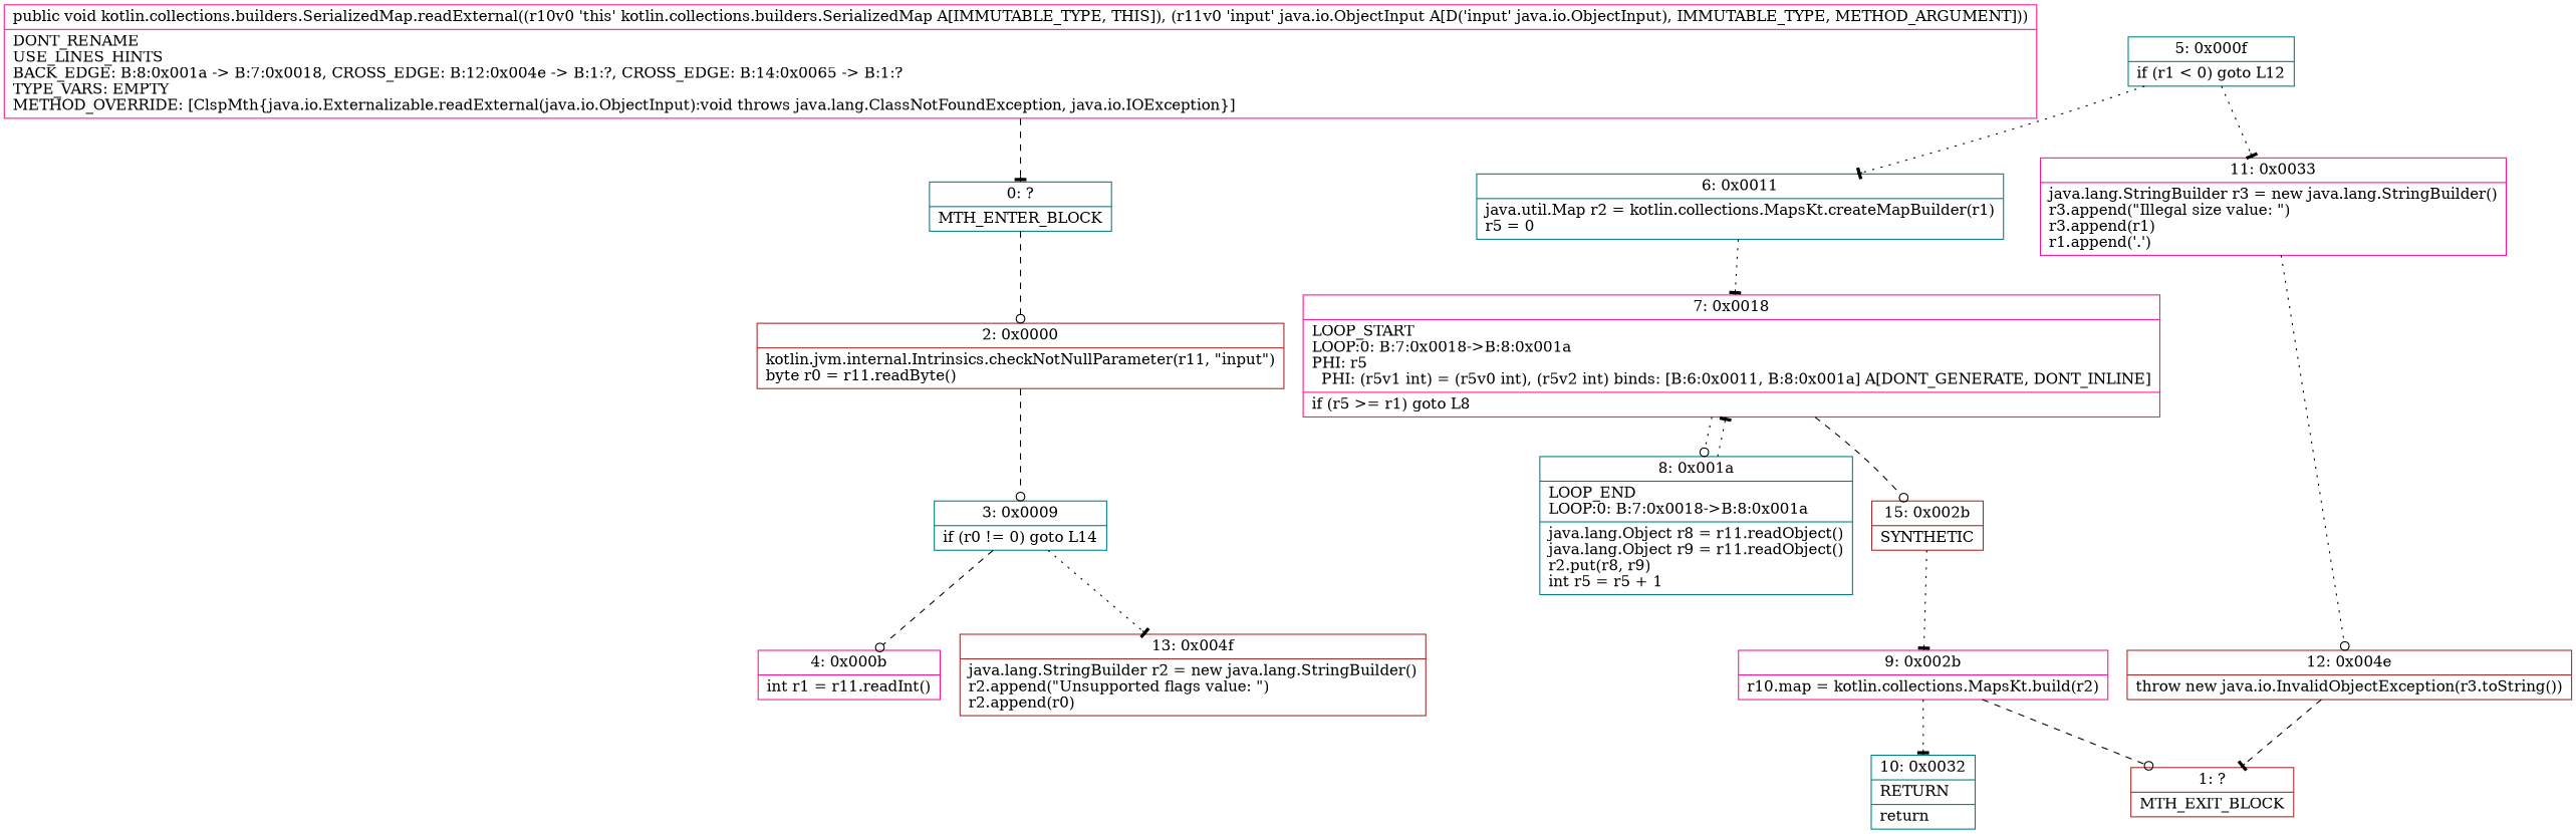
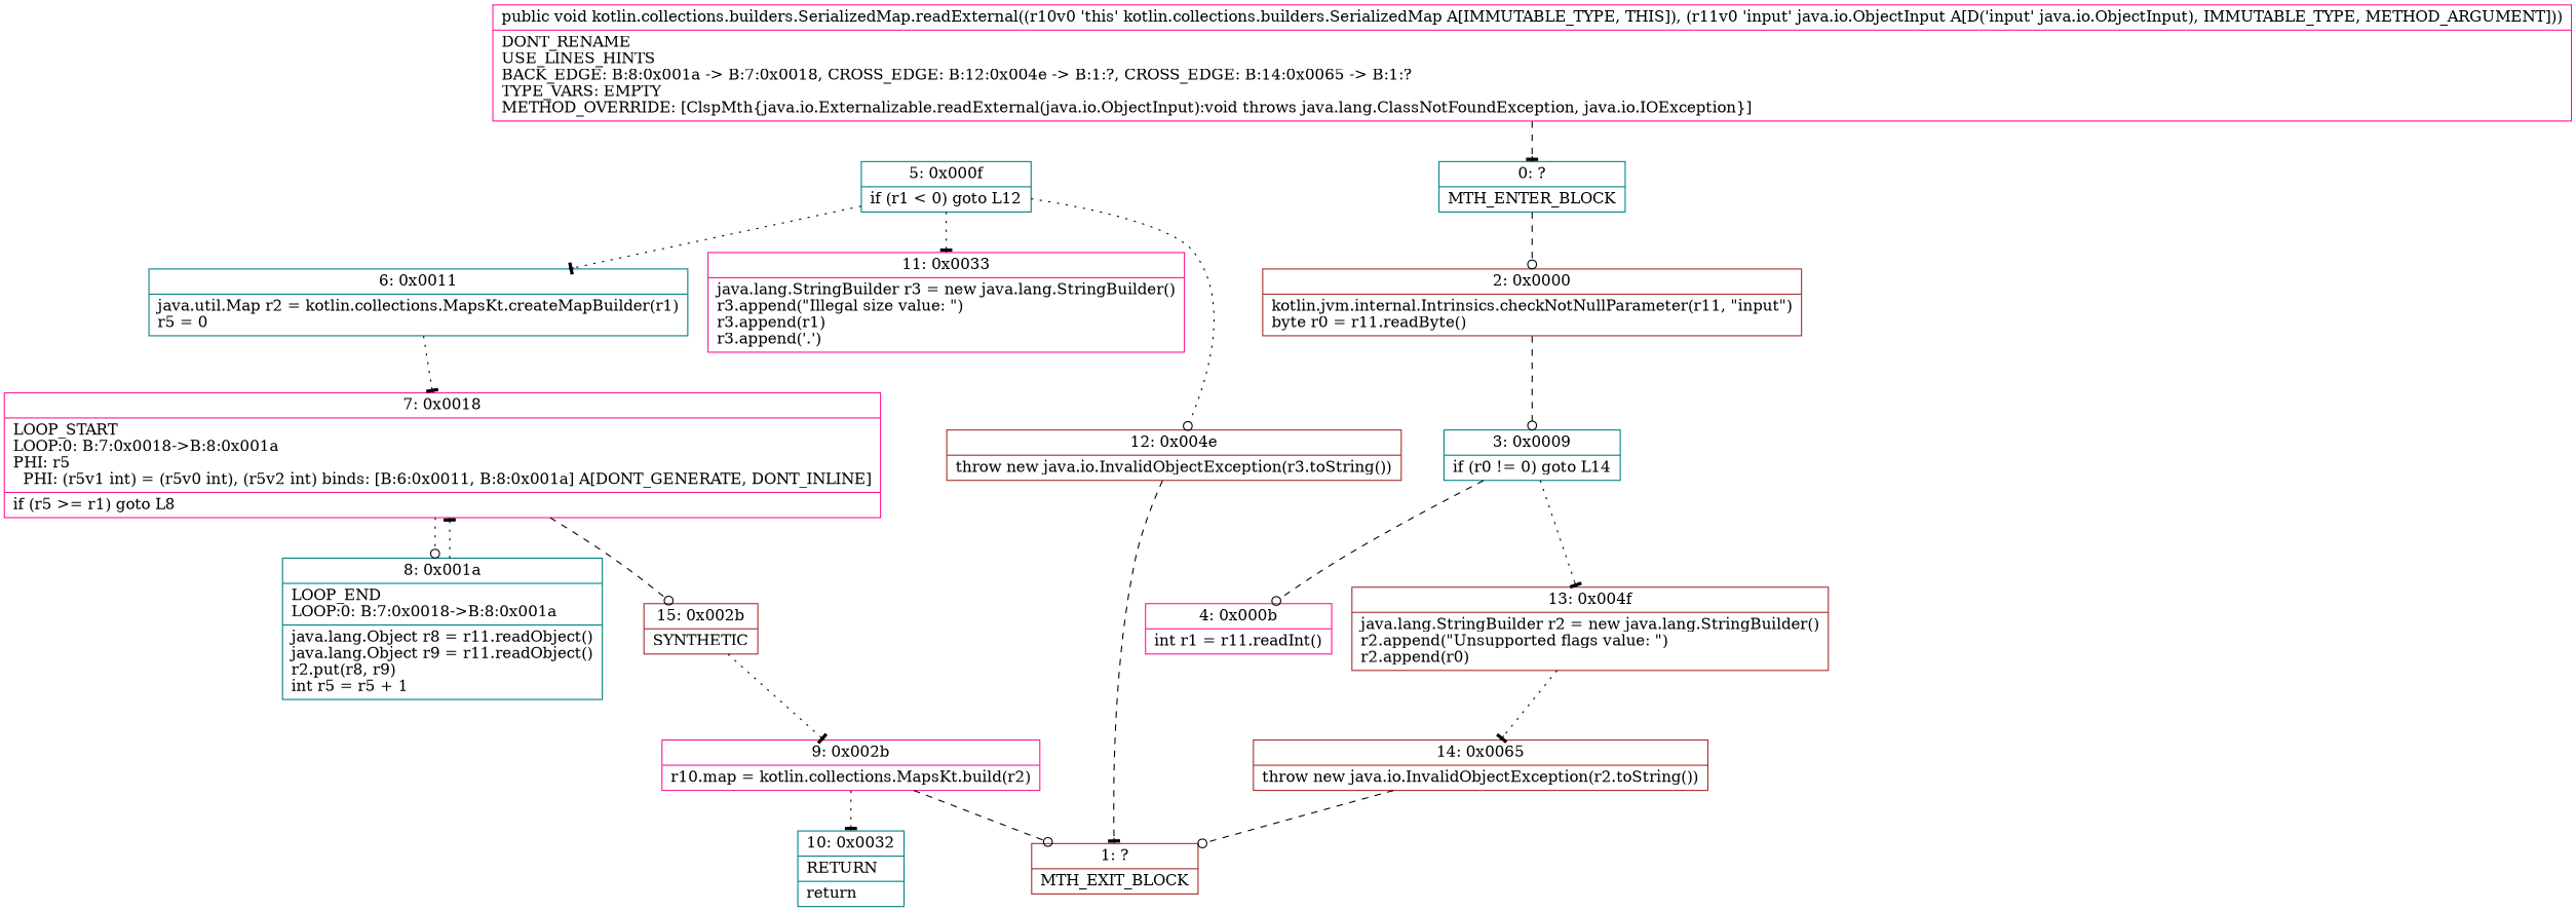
  digraph {
    node [color=teal shape=record]
    edge [arrowhead=tee style=dotted]
    n1 [label="{0\:\ ?|MTH_ENTER_BLOCK\l}"]
    n2 [color=brown label="{2\:\ 0x0000|kotlin.jvm.internal.Intrinsics.checkNotNullParameter(r11, \"input\")\lbyte r0 = r11.readByte()\l}"]
    n3 [label="{3\:\ 0x0009|if (r0 != 0) goto L14\l}"]
    n4 [color=deeppink label="{4\:\ 0x000b|int r1 = r11.readInt()\l}"]
    n5 [color=brown label="{13\:\ 0x004f|java.lang.StringBuilder r2 = new java.lang.StringBuilder()\lr2.append(\"Unsupported flags value: \")\lr2.append(r0)\l}"]
+   n6 [color=brown label="{14\:\ 0x0065|throw new java.io.InvalidObjectException(r2.toString())\l}"]
    n7 [label="{5\:\ 0x000f|if (r1 \< 0) goto L12\l}"]
    n8 [label="{6\:\ 0x0011|java.util.Map r2 = kotlin.collections.MapsKt.createMapBuilder(r1)\lr5 = 0\l}"]
-   n9 [color=deeppink label="{11\:\ 0x0033|java.lang.StringBuilder r3 = new java.lang.StringBuilder()\lr3.append(\"Illegal size value: \")\lr3.append(r1)\lr1.append('.')\l}"]
+   n9 [color=deeppink label="{11\:\ 0x0033|java.lang.StringBuilder r3 = new java.lang.StringBuilder()\lr3.append(\"Illegal size value: \")\lr3.append(r1)\lr3.append('.')\l}"]
    n10 [color=deeppink label="{7\:\ 0x0018|LOOP_START\lLOOP:0: B:7:0x0018\-\>B:8:0x001a\lPHI: r5 \l  PHI: (r5v1 int) = (r5v0 int), (r5v2 int) binds: [B:6:0x0011, B:8:0x001a] A[DONT_GENERATE, DONT_INLINE]\l|if (r5 \>= r1) goto L8\l}"]
    n11 [color=brown label="{12\:\ 0x004e|throw new java.io.InvalidObjectException(r3.toString())\l}"]
    n12 [label="{8\:\ 0x001a|LOOP_END\lLOOP:0: B:7:0x0018\-\>B:8:0x001a\l|java.lang.Object r8 = r11.readObject()\ljava.lang.Object r9 = r11.readObject()\lr2.put(r8, r9)\lint r5 = r5 + 1\l}"]
    n13 [color=brown label="{15\:\ 0x002b|SYNTHETIC\l}"]
    n14 [color=deeppink label="{9\:\ 0x002b|r10.map = kotlin.collections.MapsKt.build(r2)\l}"]
    n15 [label="{10\:\ 0x0032|RETURN\l|return\l}"]
    n16 [color=brown label="{1\:\ ?|MTH_EXIT_BLOCK\l}"]
    n17 [color=deeppink label="{public void kotlin.collections.builders.SerializedMap.readExternal((r10v0 'this' kotlin.collections.builders.SerializedMap A[IMMUTABLE_TYPE, THIS]), (r11v0 'input' java.io.ObjectInput A[D('input' java.io.ObjectInput), IMMUTABLE_TYPE, METHOD_ARGUMENT]))  | DONT_RENAME\lUSE_LINES_HINTS\lBACK_EDGE: B:8:0x001a \-\> B:7:0x0018, CROSS_EDGE: B:12:0x004e \-\> B:1:?, CROSS_EDGE: B:14:0x0065 \-\> B:1:?\lTYPE_VARS: EMPTY\lMETHOD_OVERRIDE: [ClspMth\{java.io.Externalizable.readExternal(java.io.ObjectInput):void throws java.lang.ClassNotFoundException, java.io.IOException\}]\l}"]
    n1 -> n2 [arrowhead=odot style=dashed]
    n2 -> n3 [arrowhead=odot style=dashed]
    n3 -> n4 [arrowhead=odot style=dashed]
    n3 -> n5
+   n5 -> n6
+   n6 -> n16 [arrowhead=odot style=dashed]
    n7 -> n8
    n7 -> n9
    n8 -> n10
-   n9 -> n11 [arrowhead=odot]
+   n7 -> n11 [arrowhead=odot]
    n10 -> n12 [arrowhead=odot]
    n10 -> n13 [arrowhead=odot style=dashed]
    n11 -> n16 [style=dashed]
    n12 -> n10
    n13 -> n14
    n14 -> n15
    n14 -> n16 [arrowhead=odot style=dashed]
    n17 -> n1 [style=dashed]
  }
